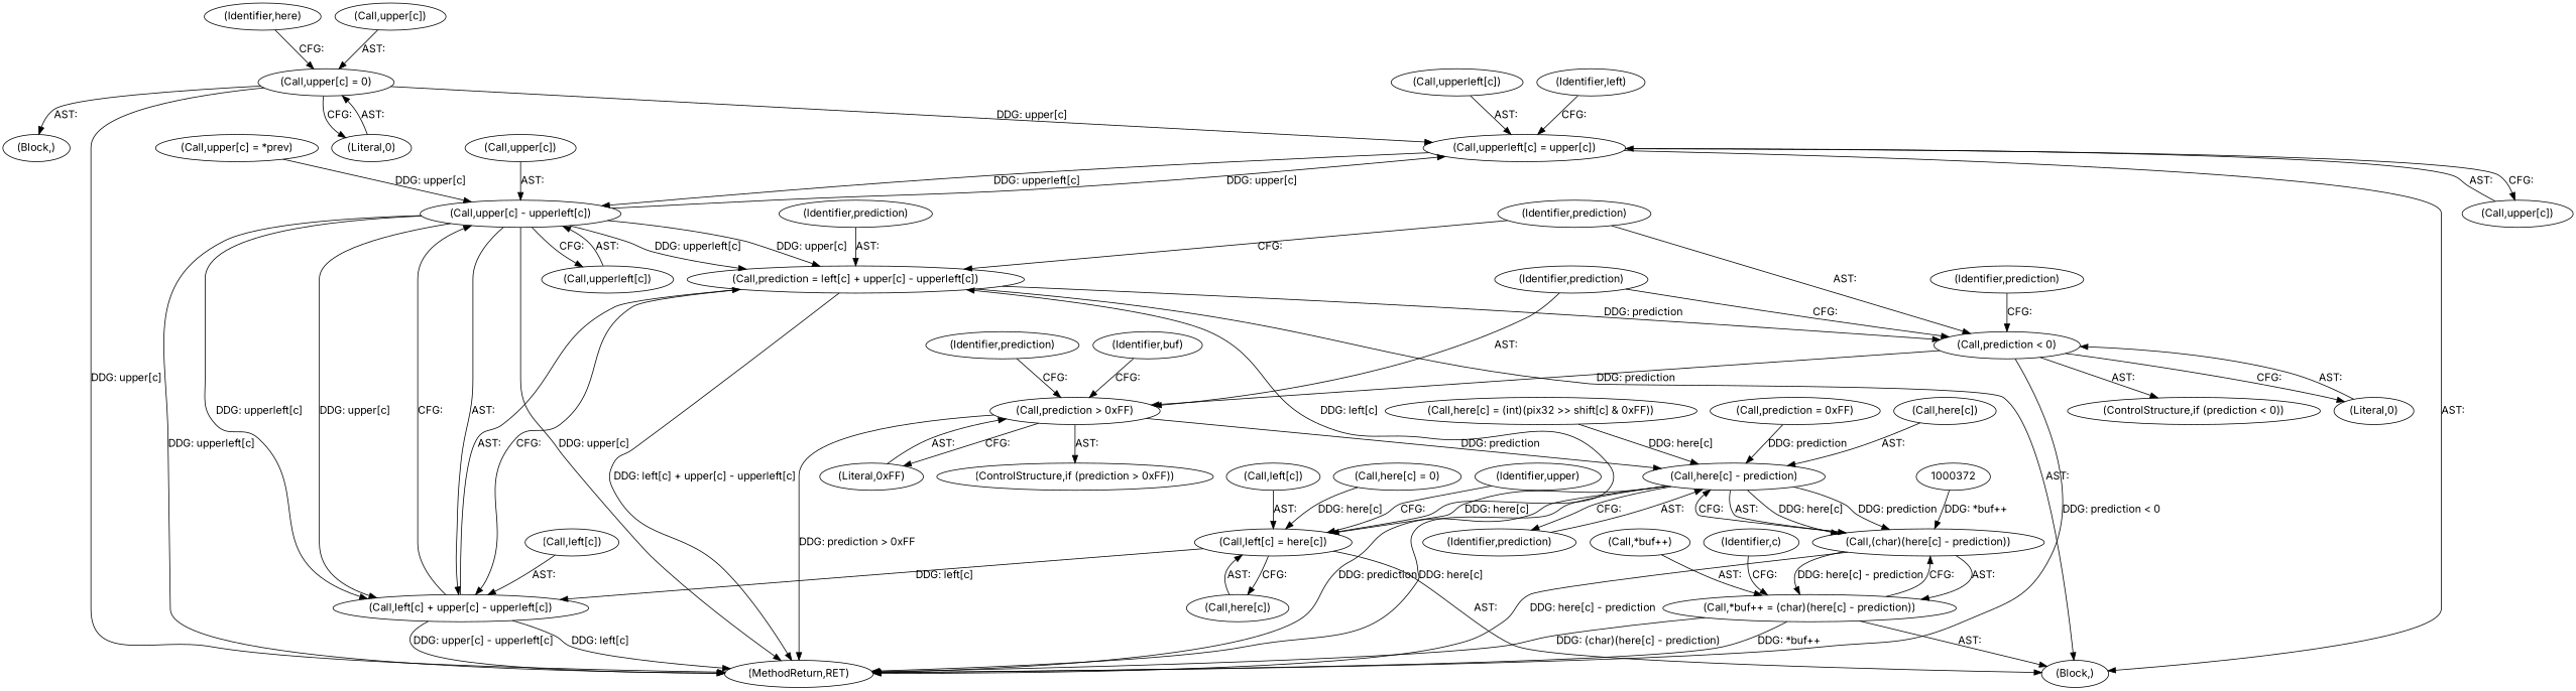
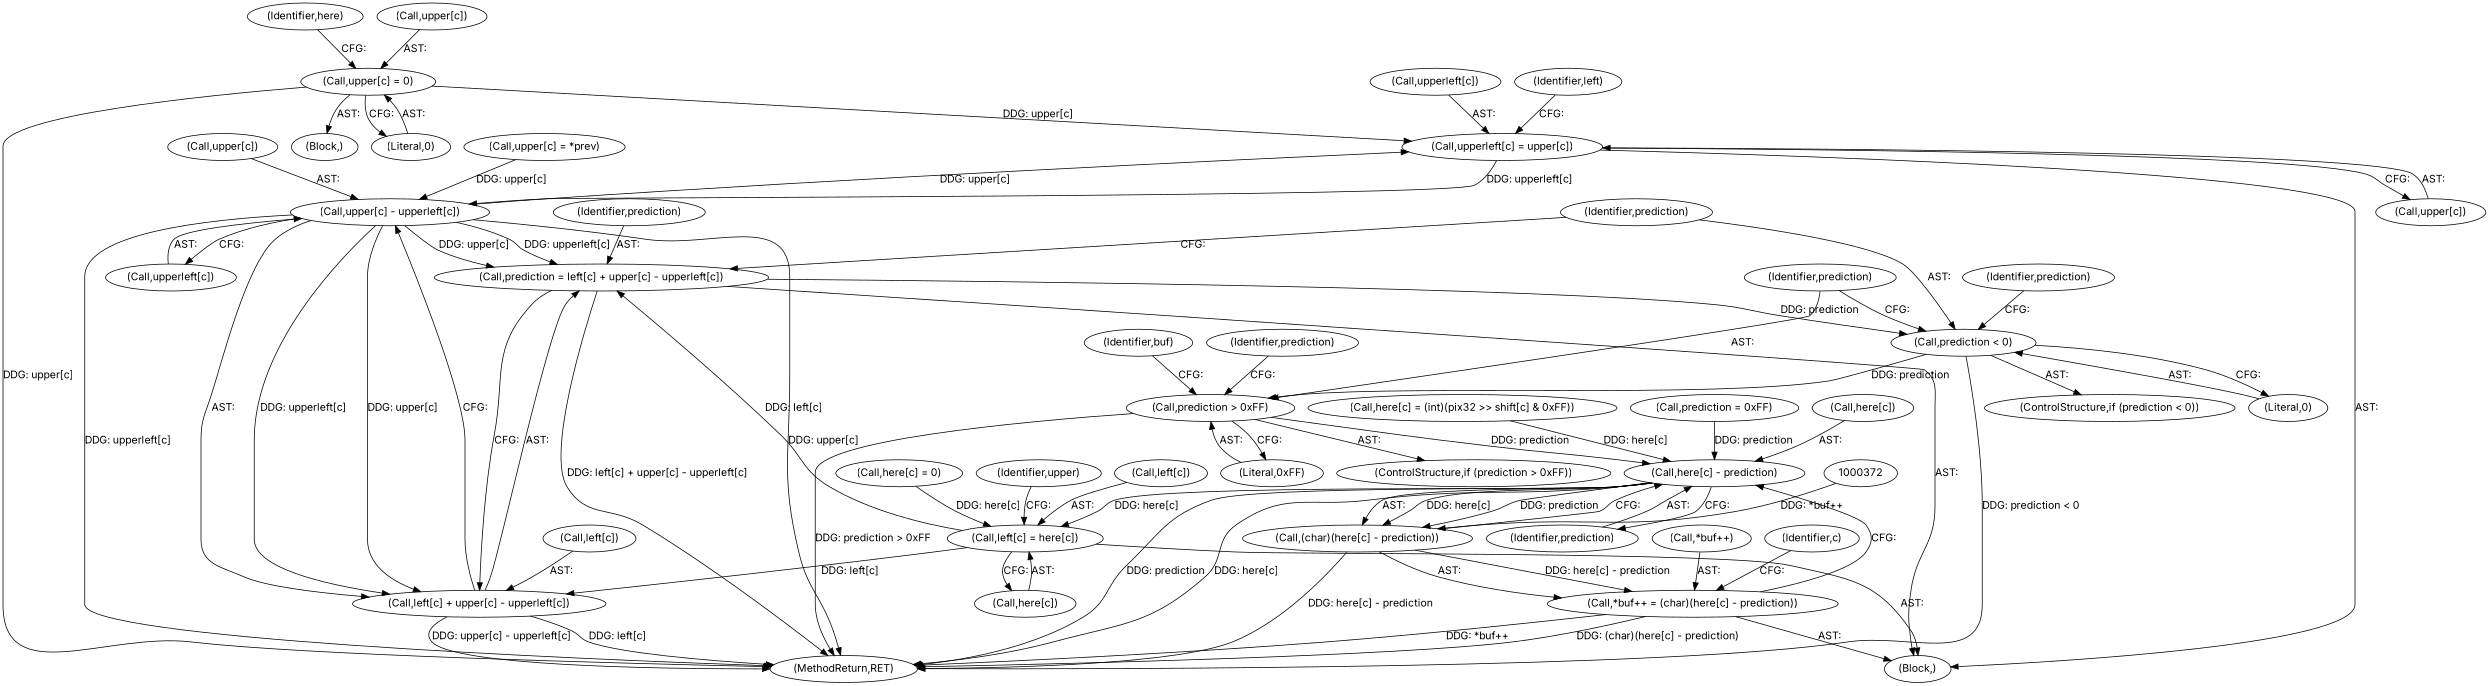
  digraph {
    fontname=Inter
    node [fontname=Inter]
    edge [fontname=Inter]
    n1 [label="(Call,upper[c] = 0)"]
    n2 [label="(Call,upperleft[c] = upper[c])"]
    n3 [label="(Literal,0)"]
    n4 [label="(MethodReturn,RET)"]
    n5 [label="(Block,)"]
    n6 [label="(Call,upper[c] - upperleft[c])"]
    n7 [label="(Block,)"]
    n8 [label="(Call,upper[c])"]
    n9 [label="(Call,prediction = left[c] + upper[c] - upperleft[c])"]
    n10 [label="(Call,left[c] + upper[c] - upperleft[c])"]
    n11 [label="(Call,upperleft[c])"]
    n12 [label="(Call,prediction < 0)"]
    n13 [label="(Call,prediction > 0xFF)"]
    n14 [label="(Literal,0)"]
    n15 [label="(ControlStructure,if (prediction < 0))"]
    n16 [label="(Call,here[c] - prediction)"]
    n17 [label="(ControlStructure,if (prediction > 0xFF))"]
    n18 [label="(Literal,0xFF)"]
    n19 [label="(Call,left[c] = here[c])"]
    n20 [label="(Call,(char)(here[c] - prediction))"]
    n21 [label="(Identifier,prediction)"]
    n22 [label="(Call,here[c])"]
    n23 [label="(Call,*buf++ = (char)(here[c] - prediction))"]
    n24 [label="(Identifier,here)"]
    n25 [label="(Identifier,left)"]
    n26 [label="(Call,upper[c])"]
    n27 [label="(Call,here[c] = (int)(pix32 >> shift[c] & 0xFF))"]
    n28 [label="(Call,*buf++)"]
    n29 [label="(Call,prediction = 0xFF)"]
    n30 [label="(Call,upper[c] = *prev)"]
    n31 [label="(Call,upperleft[c])"]
    n32 [label="(Identifier,prediction)"]
    n33 [label="(Call,left[c])"]
    n34 [label="(Call,left[c])"]
    n35 [label="(Identifier,prediction)"]
    n36 [label="(Call,here[c] = 0)"]
    n37 [label="(Identifier,prediction)"]
    n38 [label="(Identifier,upper)"]
    n39 [label="(Identifier,prediction)"]
    n40 [label="(Identifier,buf)"]
    n41 [label="(Identifier,c)"]
    n42 [label="(Call,here[c])"]
    n43 [label="(Call,upper[c])"]
    n44 [label="(Identifier,prediction)"]
    1000372
    n1 -> n2 [label="DDG: upper[c]"]
    n1 -> n3 [label="CFG: "]
    n1 -> n4 [label="DDG: upper[c]"]
    n1 -> n5 [label="AST: "]
    n2 -> n6 [label="DDG: upperleft[c]"]
    n2 -> n7 [label="AST: "]
    n2 -> n8 [label="CFG: "]
    n3 -> n1 [label="AST: "]
    n6 -> n2 [label="DDG: upper[c]"]
    n6 -> n4 [label="DDG: upper[c]"]
    n6 -> n4 [label="DDG: upperleft[c]"]
    n6 -> n9 [label="DDG: upper[c]"]
    n6 -> n9 [label="DDG: upperleft[c]"]
    n6 -> n10 [label="AST: "]
    n6 -> n10 [label="DDG: upper[c]"]
    n6 -> n10 [label="DDG: upperleft[c]"]
    n6 -> n11 [label="CFG: "]
    n8 -> n2 [label="AST: "]
    n9 -> n4 [label="DDG: left[c] + upper[c] - upperleft[c]"]
    n9 -> n7 [label="AST: "]
    n9 -> n10 [label="CFG: "]
    n9 -> n12 [label="DDG: prediction"]
    n10 -> n4 [label="DDG: upper[c] - upperleft[c]"]
    n10 -> n4 [label="DDG: left[c]"]
    n10 -> n6 [label="CFG: "]
    n10 -> n9 [label="AST: "]
    n11 -> n6 [label="AST: "]
    n12 -> n4 [label="DDG: prediction < 0"]
    n12 -> n13 [label="DDG: prediction"]
    n12 -> n14 [label="CFG: "]
    n12 -> n15 [label="AST: "]
    n13 -> n4 [label="DDG: prediction > 0xFF"]
    n13 -> n16 [label="DDG: prediction"]
    n13 -> n17 [label="AST: "]
    n13 -> n18 [label="CFG: "]
    n14 -> n12 [label="AST: "]
    n16 -> n4 [label="DDG: prediction"]
    n16 -> n4 [label="DDG: here[c]"]
    n16 -> n19 [label="DDG: here[c]"]
    n16 -> n20 [label="AST: "]
    n16 -> n20 [label="DDG: here[c]"]
    n16 -> n20 [label="DDG: prediction"]
    n16 -> n21 [label="CFG: "]
    n18 -> n13 [label="AST: "]
    n19 -> n7 [label="AST: "]
    n19 -> n9 [label="DDG: left[c]"]
    n19 -> n10 [label="DDG: left[c]"]
    n19 -> n22 [label="CFG: "]
    n20 -> n4 [label="DDG: here[c] - prediction"]
    n20 -> n16 [label="CFG: "]
    n20 -> n23 [label="AST: "]
    n20 -> n23 [label="DDG: here[c] - prediction"]
    n21 -> n16 [label="AST: "]
    n22 -> n19 [label="AST: "]
    n23 -> n4 [label="DDG: *buf++"]
    n23 -> n4 [label="DDG: (char)(here[c] - prediction)"]
    n23 -> n7 [label="AST: "]
-   n23 -> n20 [label="CFG: "]
+   n23 -> n16 [label="CFG: "]
    n24 -> n1 [label="CFG: "]
    n25 -> n2 [label="CFG: "]
    n26 -> n6 [label="AST: "]
    n27 -> n16 [label="DDG: here[c]"]
    n28 -> n23 [label="AST: "]
    n29 -> n16 [label="DDG: prediction"]
    n30 -> n6 [label="DDG: upper[c]"]
    n31 -> n2 [label="AST: "]
    n32 -> n9 [label="AST: "]
    n33 -> n19 [label="AST: "]
    n34 -> n10 [label="AST: "]
    n35 -> n9 [label="CFG: "]
    n35 -> n12 [label="AST: "]
    n36 -> n19 [label="DDG: here[c]"]
    n37 -> n13 [label="CFG: "]
    n38 -> n19 [label="CFG: "]
    n39 -> n12 [label="CFG: "]
    n40 -> n13 [label="CFG: "]
    n41 -> n23 [label="CFG: "]
    n42 -> n16 [label="AST: "]
    n43 -> n1 [label="AST: "]
    n44 -> n12 [label="CFG: "]
    n44 -> n13 [label="AST: "]
    1000372 -> n20 [label="DDG: *buf++"]
  }
